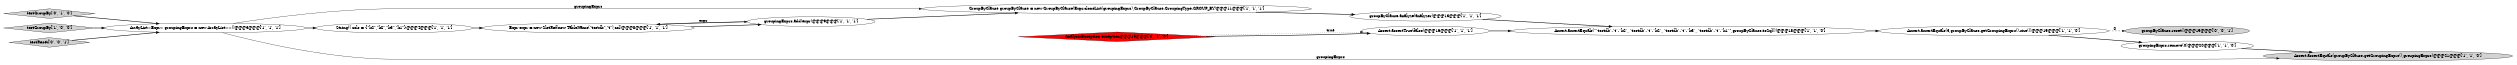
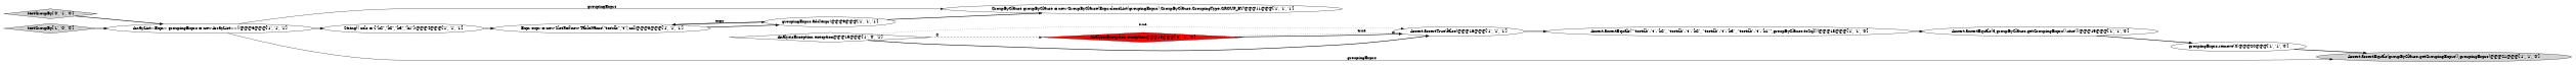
  digraph {
    rankdir=LR
    node [fillcolor=white shape=ellipse style=filled]
    edge [style=bold]
    n1 [label="groupingExprs.remove(0)@@@20@@@['1', '1', '0']"]
    n2 [fillcolor=lightgray label="Assert.assertEquals(groupByClause.getGroupingExprs(),groupingExprs)@@@21@@@['1', '1', '0']"]
    n3 [label="ArrayList<Expr> groupingExprs = new ArrayList<>()@@@3@@@['1', '1', '1']"]
    n4 [label="GroupByClause groupByClause = new GroupByClause(Expr.cloneList(groupingExprs),GroupByClause.GroupingType.GROUP_BY)@@@11@@@['1', '1', '1']"]
    n5 [label="String(( cols = {\"k2\",\"k2\",\"k3\",\"k1\"}@@@4@@@['1', '1', '1']"]
-   n6 [label="groupByClause.analyze(analyzer)@@@13@@@['1', '1', '1']"]
    n7 [label="Expr expr = new SlotRef(new TableName(\"testdb\",\"t\"),col)@@@8@@@['1', '1', '1']"]
+   n8 [label="AnalysisException execption@@@15@@@['1', '0', '1']" shape=diamond]
    n9 [fillcolor=red label="AnalysisException exception@@@15@@@['0', '1', '0']" shape=diamond]
    n10 [label="Assert.assertTrue(false)@@@16@@@['1', '1', '1']"]
    n11 [label="Assert.assertEquals(\"`testdb`.`t`.`k2`, `testdb`.`t`.`k2`, `testdb`.`t`.`k3`, `testdb`.`t`.`k1`\",groupByClause.toSql())@@@18@@@['1', '1', '0']"]
    n12 [label="Assert.assertEquals(3,groupByClause.getGroupingExprs().size())@@@19@@@['1', '1', '0']"]
-   n13 [fillcolor=lightgray label="groupByClause.reset()@@@19@@@['0', '0', '1']"]
    n14 [label="groupingExprs.add(expr)@@@9@@@['1', '1', '1']"]
    n15 [fillcolor=lightgray label="testGroupBy['0', '1', '0']" shape=diamond]
    n16 [fillcolor=lightgray label="testGroupBy['1', '0', '0']" shape=diamond]
-   n17 [fillcolor=lightgray label="testReset['0', '0', '1']" shape=diamond]
    n1 -> n2
    n3 -> n2 [label=groupingExprs style=solid]
    n3 -> n4 [label=groupingExprs style=solid]
    n3 -> n5
-   n4 -> n6
    n5 -> n7
-   n6 -> n11
    n7 -> n14 [label=expr style=solid]
    n7 -> n14
+   n8 -> n9 [label=0 style=dashed]
+   n8 -> n10
+   n8 -> n10 [label=true style=dotted]
    n9 -> n10 [label=true style=dotted]
    n9 -> n10
    n10 -> n11
    n11 -> n12
    n12 -> n1
-   n12 -> n13 [label=0 style=dashed]
    n14 -> n4
    n14 -> n7
    n15 -> n3
    n16 -> n3
-   n17 -> n3
  }
